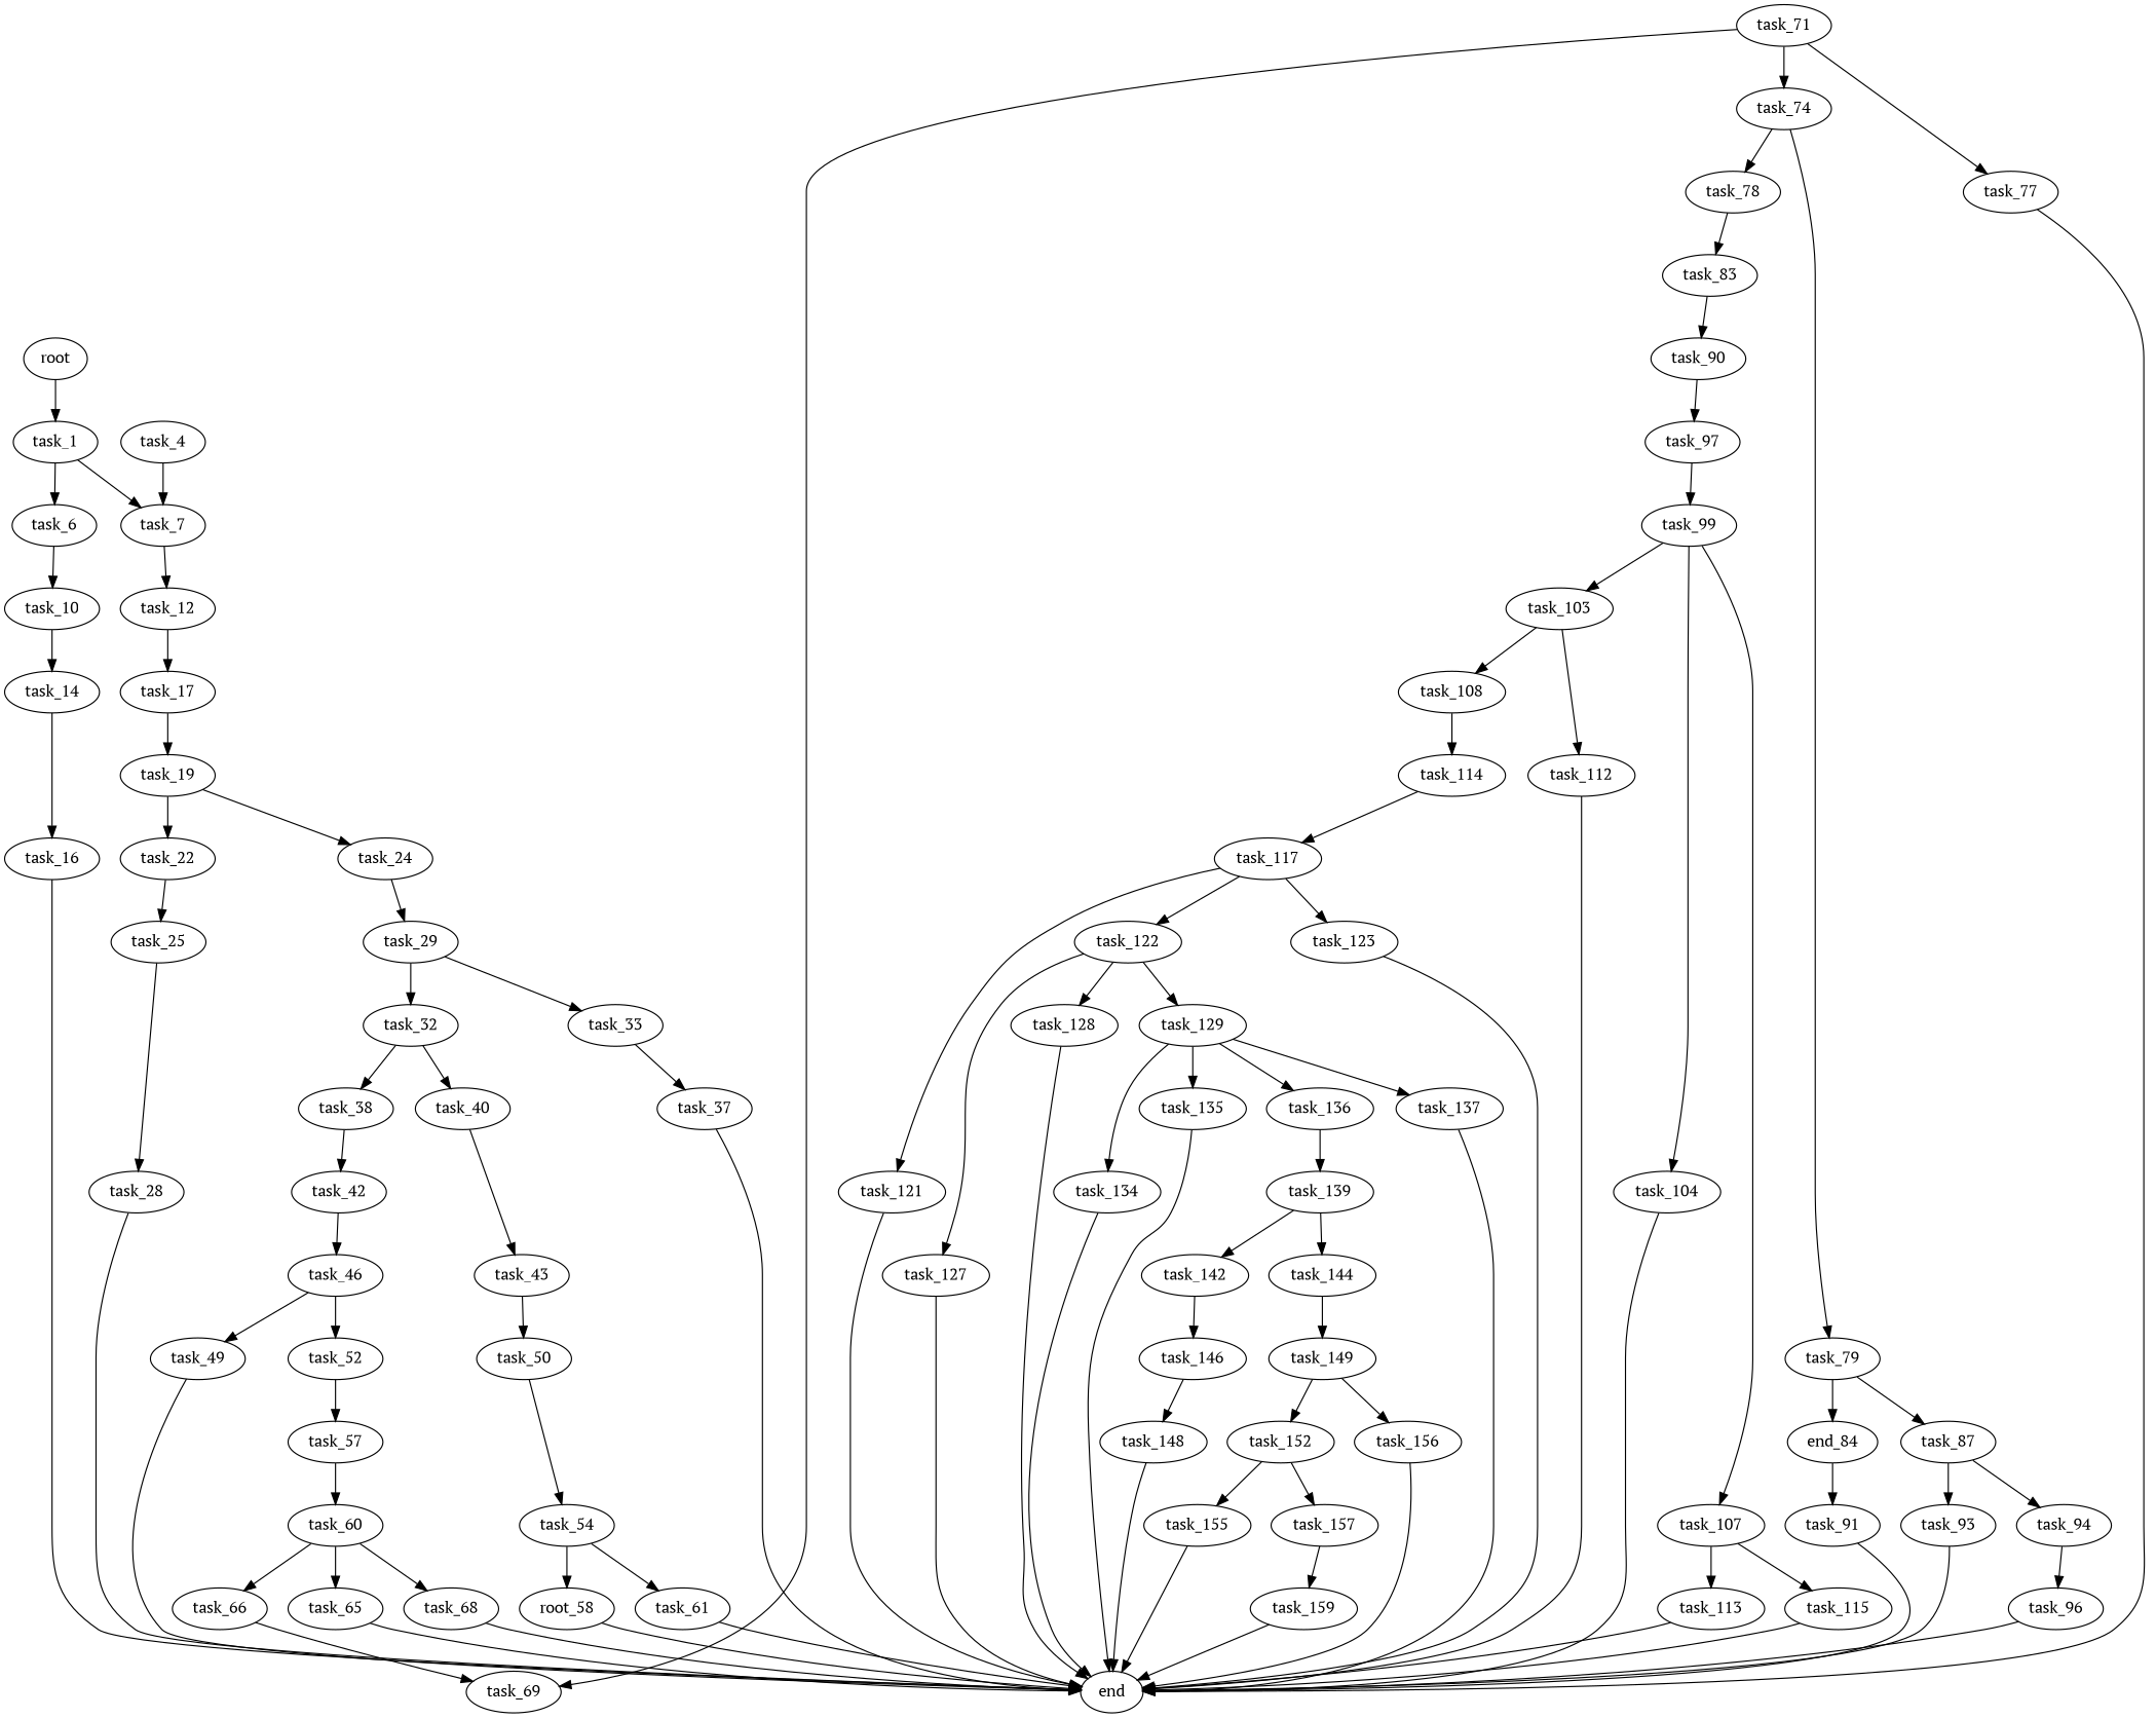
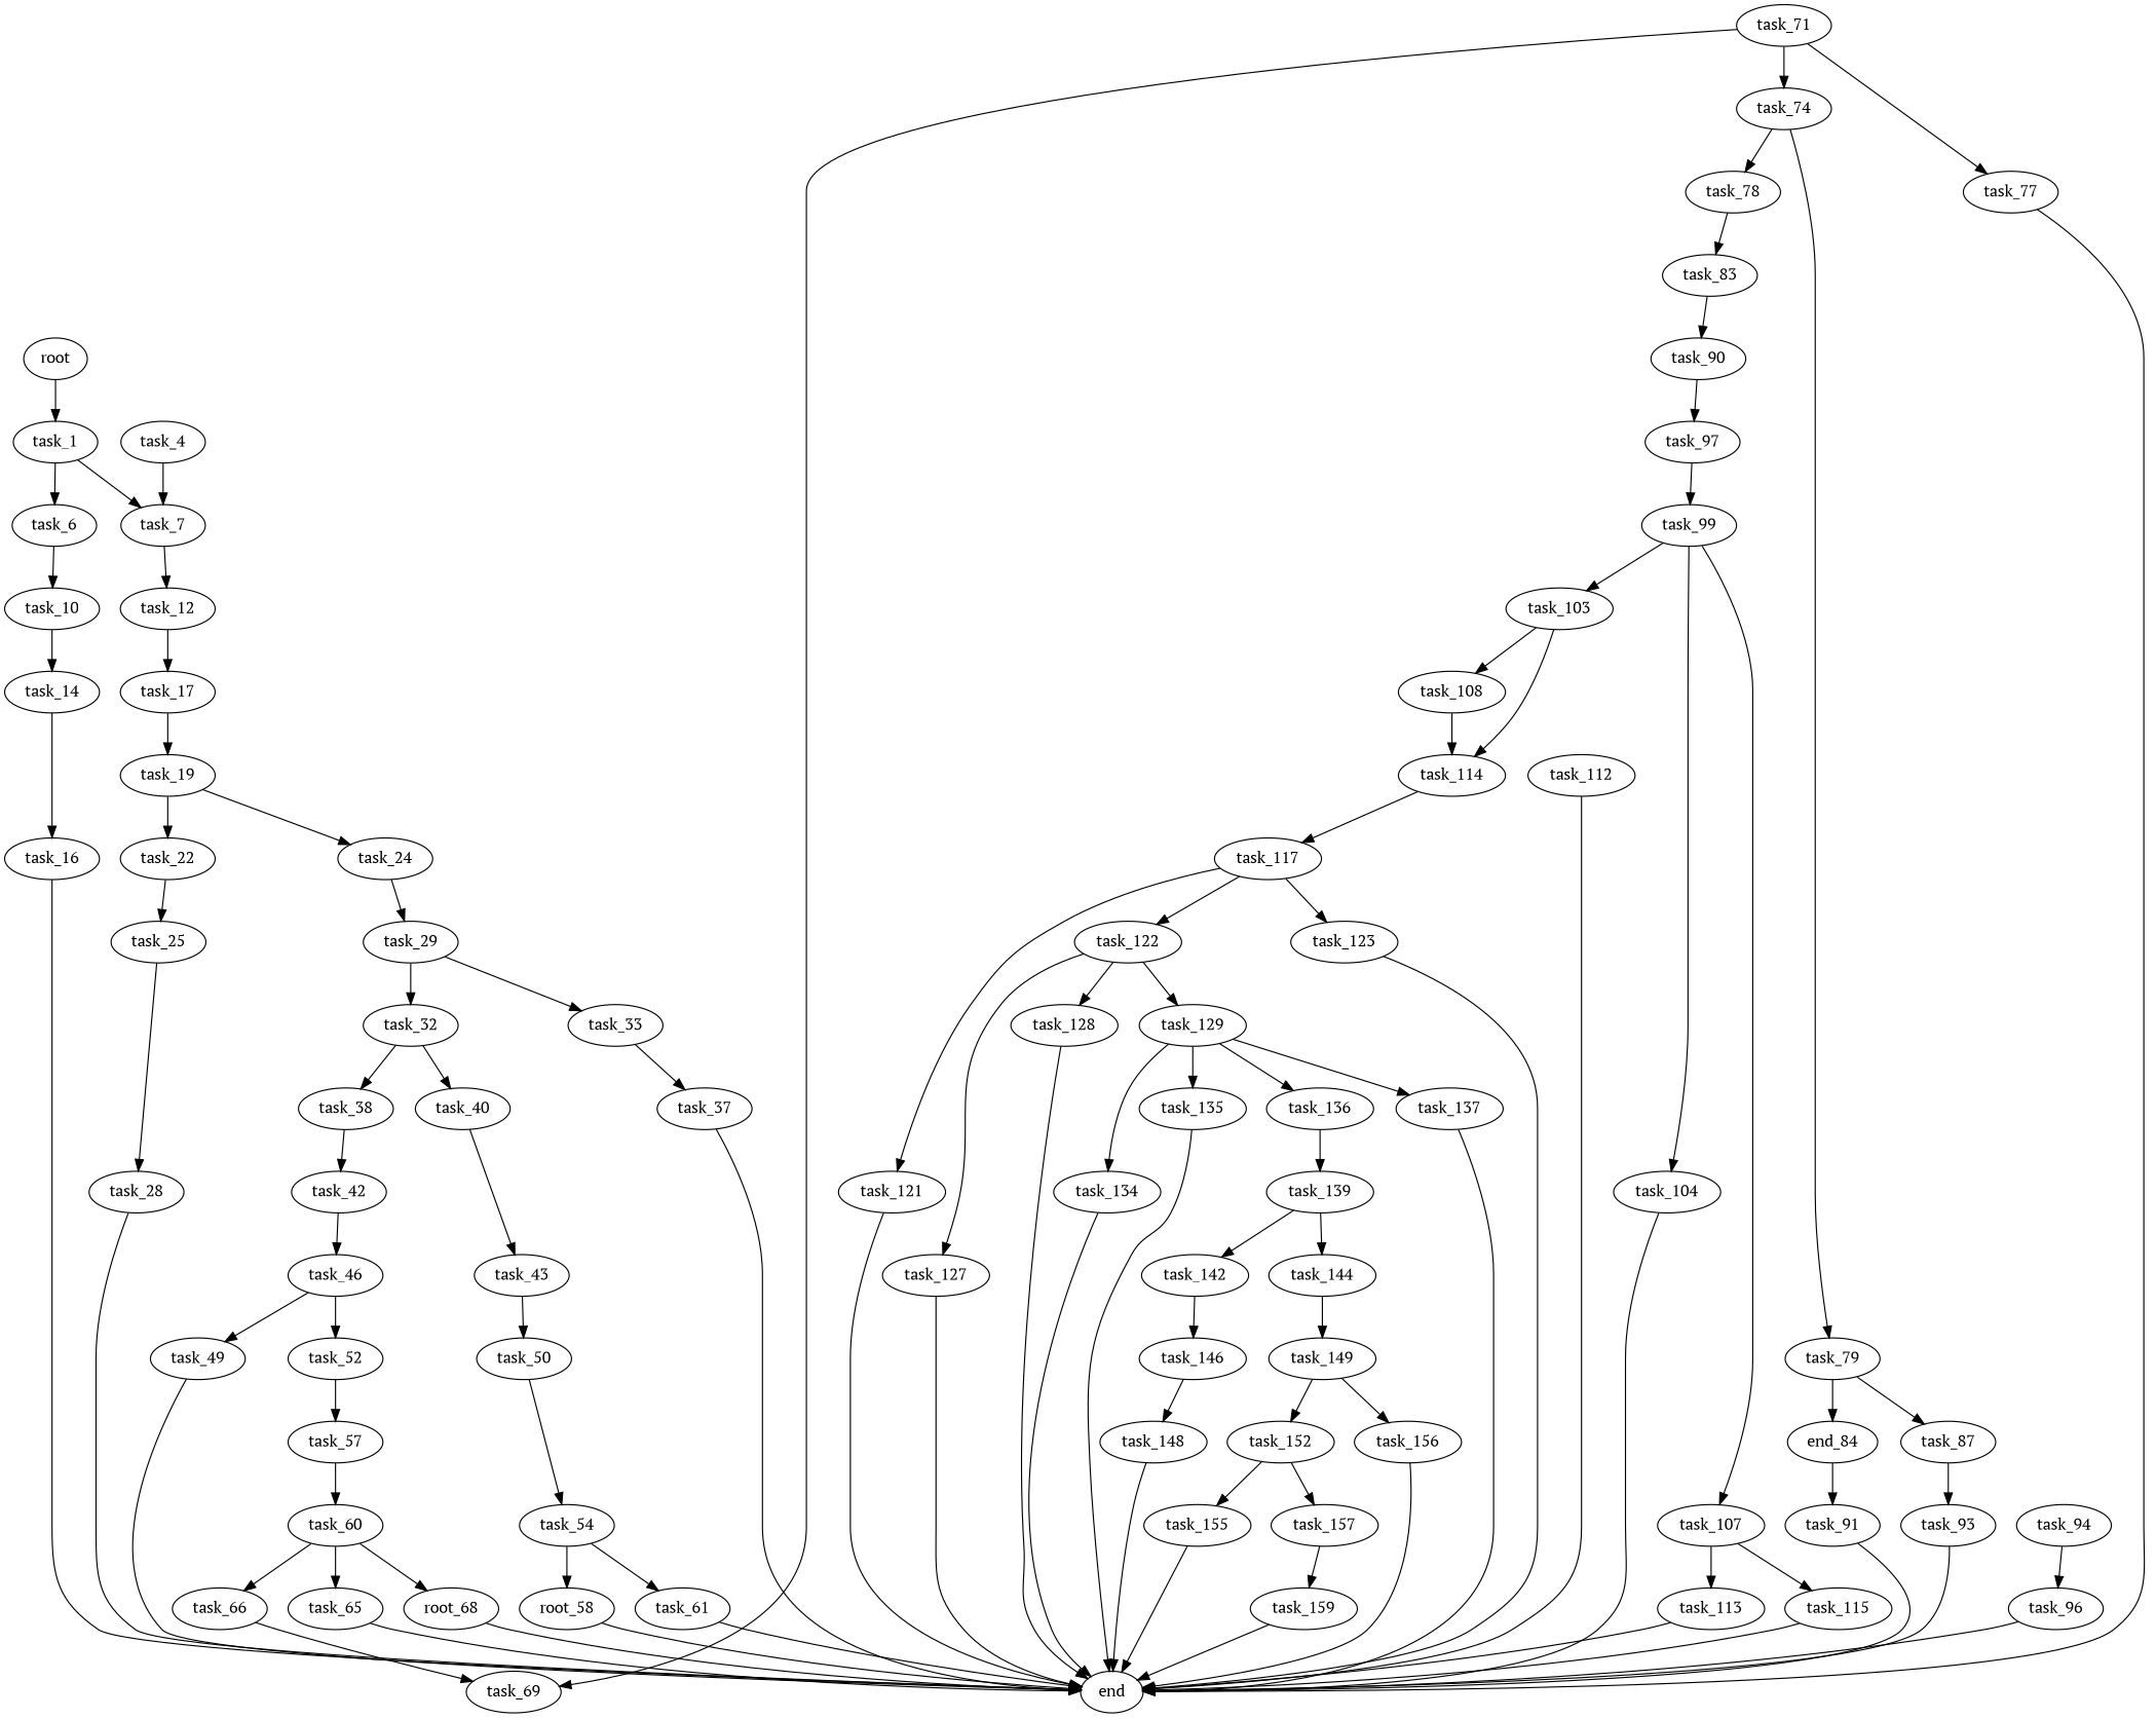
  digraph {
    fontname="PT Serif"
    node [fontname="PT Serif"]
    edge [fontname="PT Serif"]
    root
    task_1
    task_6
    task_7
    task_4
    task_10
    task_12
    task_14
    task_17
    task_16
    task_19
    end
    task_22
    task_24
    task_25
    task_29
    task_28
    task_32
    task_33
    task_38
    task_40
    task_37
    task_42
    task_43
    task_46
    task_50
    task_49
    task_52
    task_54
    task_57
    n31 [label=root_58]
    task_61
    task_60
    task_65
    task_66
-   task_68
+   task_68 [label=root_68]
    task_69
    task_71
    task_74
    task_77
    task_78
    task_79
    task_83
    n44 [label=end_84]
    task_87
    task_90
    task_91
    task_93
    task_94
    task_97
    task_96
    task_99
    task_103
    task_104
    task_107
    task_108
    task_112
    task_113
    task_115
    task_114
    task_117
    task_121
    task_122
    task_123
    task_127
    task_128
    task_129
    task_134
    task_135
    task_136
    task_137
    task_139
    task_142
    task_144
    task_146
    task_149
    task_148
    task_152
    task_156
    task_155
    task_157
    task_159
    root -> task_1
    task_1 -> task_6
    task_1 -> task_7
    task_6 -> task_10
    task_7 -> task_12
    task_4 -> task_7
    task_10 -> task_14
    task_12 -> task_17
    task_14 -> task_16
    task_17 -> task_19
    task_16 -> end
    task_19 -> task_22
    task_19 -> task_24
    task_22 -> task_25
    task_24 -> task_29
    task_25 -> task_28
    task_29 -> task_32
    task_29 -> task_33
    task_28 -> end
    task_32 -> task_38
    task_32 -> task_40
    task_33 -> task_37
    task_38 -> task_42
    task_40 -> task_43
    task_37 -> end
    task_42 -> task_46
    task_43 -> task_50
    task_46 -> task_49
    task_46 -> task_52
    task_50 -> task_54
    task_49 -> end
    task_52 -> task_57
    task_54 -> n31
    task_54 -> task_61
    task_57 -> task_60
    n31 -> end
    task_61 -> end
    task_60 -> task_65
    task_60 -> task_66
    task_60 -> task_68
    task_65 -> end
    task_66 -> task_69
    task_68 -> end
    task_71 -> task_69
    task_71 -> task_74
    task_71 -> task_77
    task_74 -> task_78
    task_74 -> task_79
    task_77 -> end
    task_78 -> task_83
    task_79 -> n44
    task_79 -> task_87
    task_83 -> task_90
    n44 -> task_91
    task_87 -> task_93
-   task_87 -> task_94
    task_90 -> task_97
    task_91 -> end
    task_93 -> end
    task_94 -> task_96
    task_97 -> task_99
    task_96 -> end
    task_99 -> task_103
    task_99 -> task_104
    task_99 -> task_107
    task_103 -> task_108
-   task_103 -> task_112
+   task_103 -> task_114
    task_104 -> end
    task_107 -> task_113
    task_107 -> task_115
    task_108 -> task_114
    task_112 -> end
    task_113 -> end
    task_115 -> end
    task_114 -> task_117
    task_117 -> task_121
    task_117 -> task_122
    task_117 -> task_123
    task_121 -> end
    task_122 -> task_127
    task_122 -> task_128
    task_122 -> task_129
    task_123 -> end
    task_127 -> end
    task_128 -> end
    task_129 -> task_134
    task_129 -> task_135
    task_129 -> task_136
    task_129 -> task_137
    task_134 -> end
    task_135 -> end
    task_136 -> task_139
    task_137 -> end
    task_139 -> task_142
    task_139 -> task_144
    task_142 -> task_146
    task_144 -> task_149
    task_146 -> task_148
    task_149 -> task_152
    task_149 -> task_156
    task_148 -> end
    task_152 -> task_155
    task_152 -> task_157
    task_156 -> end
    task_155 -> end
    task_157 -> task_159
    task_159 -> end
  }
